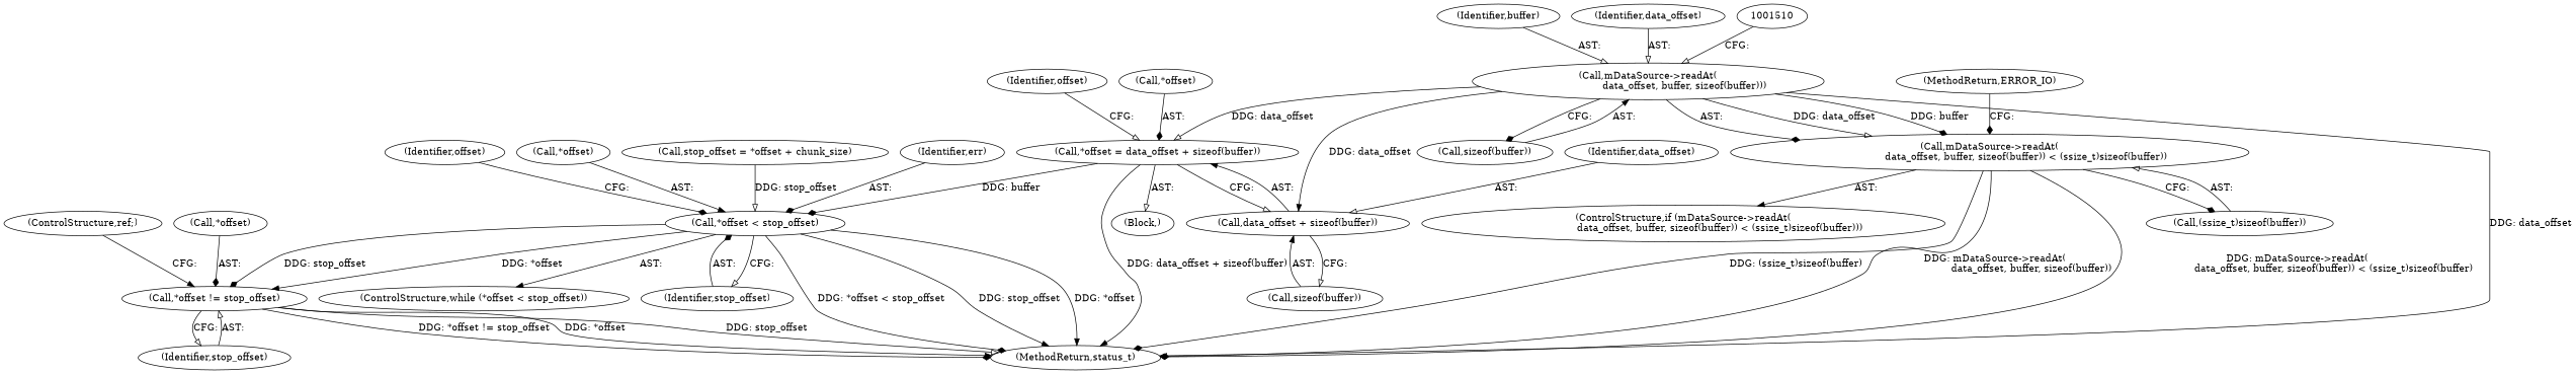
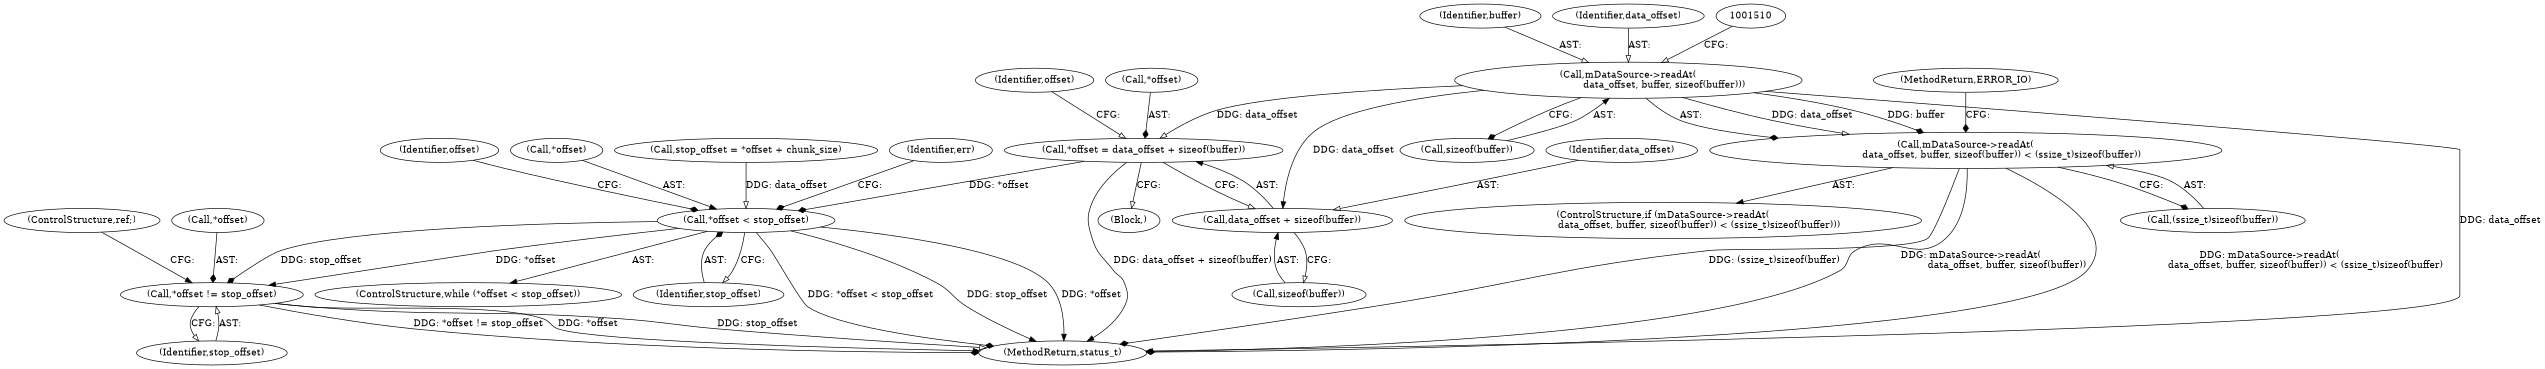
  digraph {
    edge [arrowhead=diamond]
    n1 [label="(Call,mDataSource->readAt(\n                        data_offset, buffer, sizeof(buffer)))"]
    n2 [label="(Call,mDataSource->readAt(\n                        data_offset, buffer, sizeof(buffer)) < (ssize_t)sizeof(buffer))"]
    n3 [label="(Call,*offset = data_offset + sizeof(buffer))"]
    n4 [label="(Call,data_offset + sizeof(buffer))"]
    n5 [label="(MethodReturn,status_t)"]
    n6 [label="(Call,sizeof(buffer))"]
    n7 [label="(Call,(ssize_t)sizeof(buffer))"]
    n8 [label="(ControlStructure,if (mDataSource->readAt(\n                        data_offset, buffer, sizeof(buffer)) < (ssize_t)sizeof(buffer)))"]
    n9 [label="(Call,*offset < stop_offset)"]
    n10 [label="(Block,)"]
    n11 [label="(Call,sizeof(buffer))"]
    n12 [label="(Call,*offset != stop_offset)"]
    n13 [label="(Identifier,stop_offset)"]
    n14 [label="(ControlStructure,while (*offset < stop_offset))"]
    n15 [label="(Identifier,stop_offset)"]
    n16 [label="(Identifier,buffer)"]
    n17 [label="(Call,*offset)"]
    n18 [label="(Call,*offset)"]
    n19 [label="(Identifier,data_offset)"]
    n20 [label="(Identifier,offset)"]
    n21 [label="(Call,stop_offset = *offset + chunk_size)"]
    n22 [label="(Identifier,err)"]
    n23 [label="(Call,*offset)"]
    n24 [label="(Identifier,data_offset)"]
    n25 [label="(ControlStructure,ref;)"]
    n26 [label="(Identifier,offset)"]
    n27 [label="(MethodReturn,ERROR_IO)"]
    1001510
    n1 -> n2 [label="AST: "]
    n1 -> n2 [arrowhead=onormal label="DDG: data_offset"]
    n1 -> n2 [label="DDG: buffer"]
    n1 -> n3 [arrowhead=onormal label="DDG: data_offset"]
    n1 -> n4 [arrowhead=normal label="DDG: data_offset"]
    n1 -> n5 [arrowhead=normal label="DDG: data_offset"]
    n1 -> n6 [label="CFG: "]
    n2 -> n5 [label="DDG: (ssize_t)sizeof(buffer)"]
    n2 -> n5 [label="DDG: mDataSource->readAt(\n                        data_offset, buffer, sizeof(buffer))"]
    n2 -> n5 [label="DDG: mDataSource->readAt(\n                        data_offset, buffer, sizeof(buffer)) < (ssize_t)sizeof(buffer)"]
    n2 -> n7 [label="CFG: "]
    n2 -> n8 [arrowhead=normal label="AST: "]
    n3 -> n4 [arrowhead=onormal label="CFG: "]
    n3 -> n5 [arrowhead=normal label="DDG: data_offset + sizeof(buffer)"]
-   n3 -> n9 [label="DDG: buffer"]
-   n3 -> n10 [arrowhead=onormal label="AST: "]
+   n3 -> n9 [label="DDG: *offset"]
+   n3 -> n10 [arrowhead=onormal label="CFG: "]
    n4 -> n3 [arrowhead=normal label="AST: "]
    n4 -> n11 [arrowhead=onormal label="CFG: "]
    n6 -> n1 [arrowhead=normal label="AST: "]
    n7 -> n2 [arrowhead=onormal label="AST: "]
    n9 -> n5 [arrowhead=normal label="DDG: stop_offset"]
    n9 -> n5 [arrowhead=normal label="DDG: *offset"]
    n9 -> n5 [label="DDG: *offset < stop_offset"]
    n9 -> n12 [arrowhead=normal label="DDG: *offset"]
    n9 -> n12 [label="DDG: stop_offset"]
    n9 -> n13 [arrowhead=onormal label="CFG: "]
    n9 -> n14 [arrowhead=normal label="AST: "]
    n11 -> n4 [arrowhead=normal label="AST: "]
    n12 -> n5 [arrowhead=onormal label="DDG: stop_offset"]
    n12 -> n5 [label="DDG: *offset != stop_offset"]
    n12 -> n5 [arrowhead=normal label="DDG: *offset"]
    n12 -> n15 [arrowhead=onormal label="CFG: "]
    n13 -> n9 [label="AST: "]
    n15 -> n12 [arrowhead=onormal label="AST: "]
    n16 -> n1 [arrowhead=onormal label="AST: "]
    n17 -> n9 [arrowhead=normal label="AST: "]
    n18 -> n12 [label="AST: "]
    n19 -> n1 [arrowhead=onormal label="AST: "]
    n20 -> n3 [arrowhead=onormal label="CFG: "]
-   n21 -> n9 [arrowhead=onormal label="DDG: stop_offset"]
-   n22 -> n9 [label="AST: "]
+   n21 -> n9 [arrowhead=onormal label="DDG: data_offset"]
+   n22 -> n9 [label="CFG: "]
    n23 -> n3 [label="AST: "]
    n24 -> n4 [arrowhead=onormal label="AST: "]
    n25 -> n12 [arrowhead=normal label="CFG: "]
    n26 -> n9 [label="CFG: "]
    n27 -> n2 [label="CFG: "]
    1001510 -> n1 [arrowhead=onormal label="CFG: "]
  }
